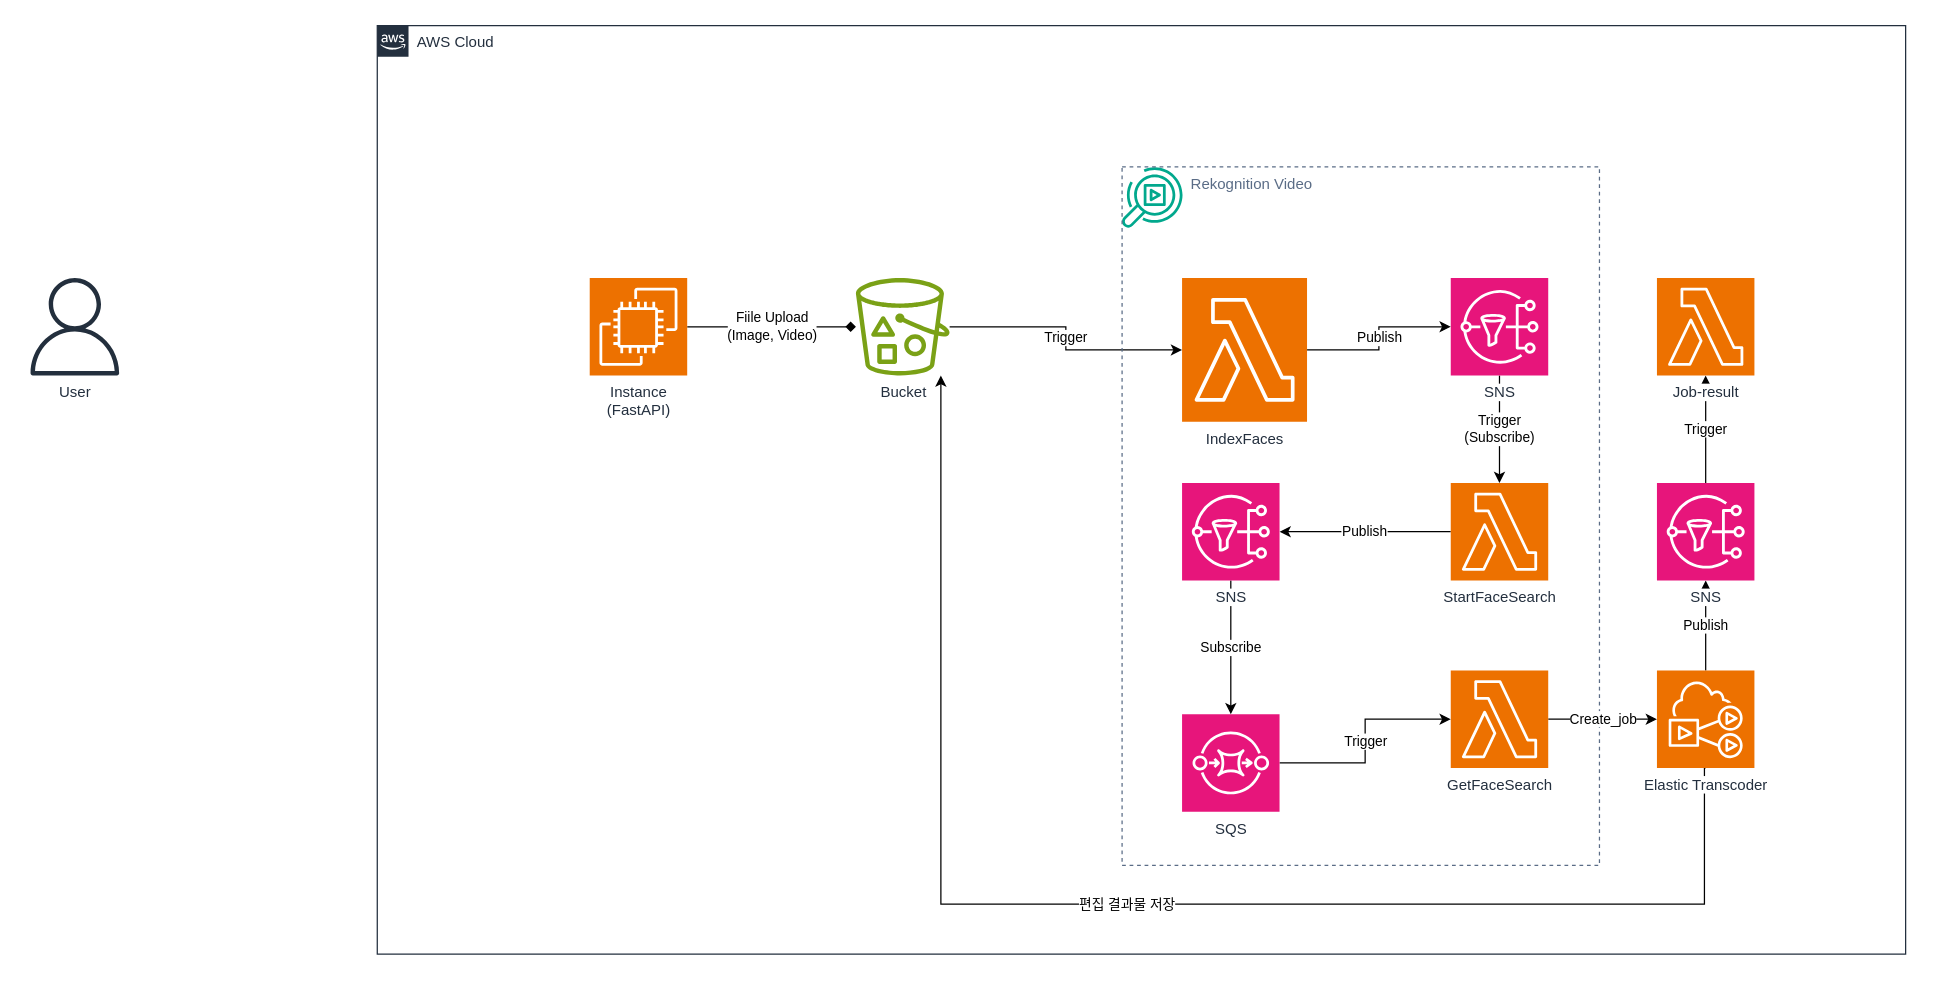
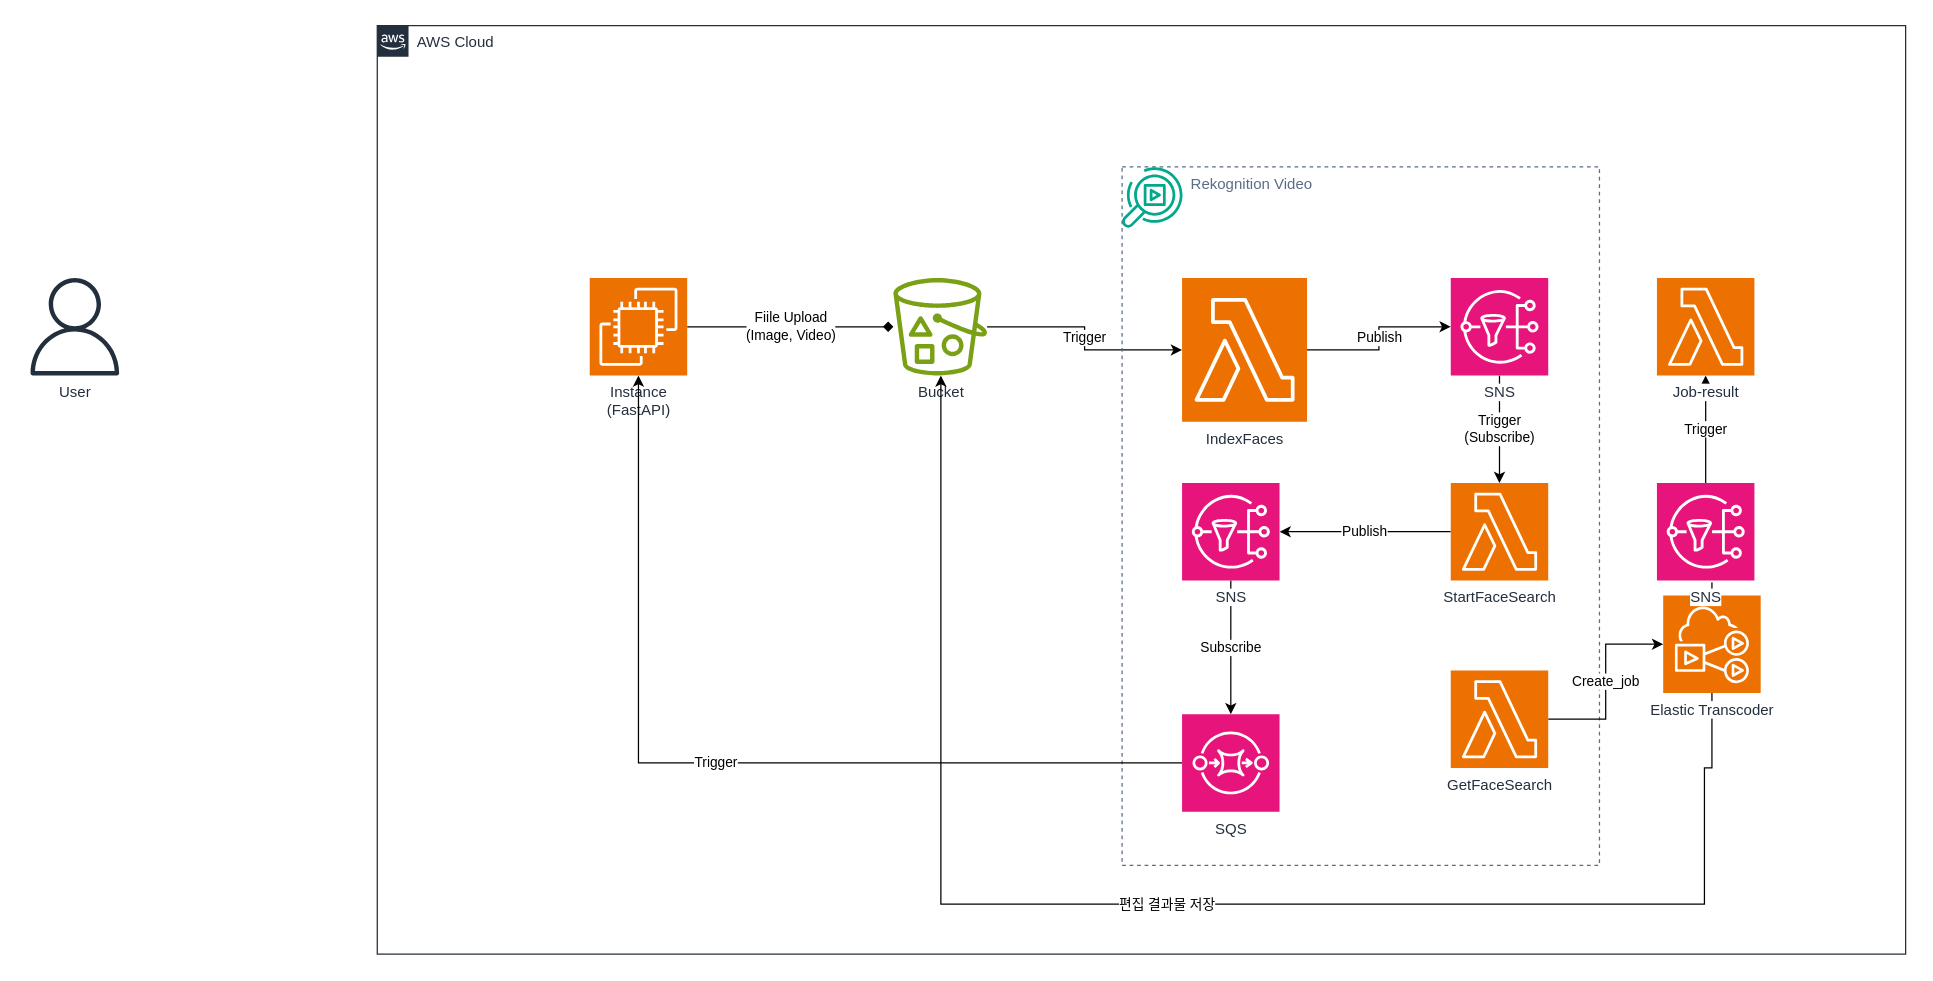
  <mxCell id="0" />
  <mxCell id="1" parent="0" />
  <mxCell id="2" value="AWS Cloud" style="points=[[0,0],[0.25,0],[0.5,0],[0.75,0],[1,0],[1,0.25],[1,0.5],[1,0.75],[1,1],[0.75,1],[0.5,1],[0.25,1],[0,1],[0,0.75],[0,0.5],[0,0.25]];outlineConnect=0;gradientColor=none;html=1;whiteSpace=wrap;fontSize=12;fontStyle=0;container=1;pointerEvents=0;collapsible=0;recursiveResize=0;shape=mxgraph.aws4.group;grIcon=mxgraph.aws4.group_aws_cloud_alt;strokeColor=#232F3E;fillColor=none;verticalAlign=top;align=left;spacingLeft=30;fontColor=#232F3E;dashed=0;" parent="1" vertex="1"><mxGeometry x="301" y="20" width="1223" height="743" as="geometry" /></mxCell>
  <mxCell id="3" value="" style="sketch=0;outlineConnect=0;fontColor=#232F3E;gradientColor=none;fillColor=#01A88D;strokeColor=none;dashed=0;verticalLabelPosition=bottom;verticalAlign=top;align=center;html=1;fontSize=12;fontStyle=0;aspect=fixed;pointerEvents=1;shape=mxgraph.aws4.rekognition_video;labelBackgroundColor=default;labelBorderColor=none;" parent="2" vertex="1"><mxGeometry x="596" y="113" width="48.37" height="49" as="geometry" /></mxCell>
  <mxCell id="4" value="Publish" style="edgeStyle=orthogonalEdgeStyle;rounded=0;orthogonalLoop=1;jettySize=auto;html=1;" parent="2" source="5" target="16" edge="1"><mxGeometry relative="1" as="geometry" /></mxCell>
  <mxCell id="5" value="StartFaceSearch" style="sketch=0;points=[[0,0,0],[0.25,0,0],[0.5,0,0],[0.75,0,0],[1,0,0],[0,1,0],[0.25,1,0],[0.5,1,0],[0.75,1,0],[1,1,0],[0,0.25,0],[0,0.5,0],[0,0.75,0],[1,0.25,0],[1,0.5,0],[1,0.75,0]];outlineConnect=0;fontColor=#232F3E;fillColor=#ED7100;strokeColor=#ffffff;dashed=0;verticalLabelPosition=bottom;verticalAlign=top;align=center;html=1;fontSize=12;fontStyle=0;aspect=fixed;shape=mxgraph.aws4.resourceIcon;resIcon=mxgraph.aws4.lambda;labelBackgroundColor=default;" parent="2" vertex="1"><mxGeometry x="859" y="366" width="78" height="78" as="geometry" /></mxCell>
  <mxCell id="6" value="Trigger" style="edgeStyle=orthogonalEdgeStyle;rounded=0;orthogonalLoop=1;jettySize=auto;html=1;" parent="2" source="7" target="14" edge="1"><mxGeometry relative="1" as="geometry" /></mxCell>
- <mxCell id="7" value="Bucket" style="sketch=0;outlineConnect=0;fontColor=#232F3E;gradientColor=none;fillColor=#7AA116;strokeColor=none;dashed=0;verticalLabelPosition=bottom;verticalAlign=top;align=center;html=1;fontSize=12;fontStyle=0;aspect=fixed;pointerEvents=1;shape=mxgraph.aws4.bucket_with_objects;labelBackgroundColor=default;" parent="2" vertex="1"><mxGeometry x="383" y="202" width="75" height="78" as="geometry" /></mxCell>
+ <mxCell id="7" value="Bucket" style="sketch=0;outlineConnect=0;fontColor=#232F3E;gradientColor=none;fillColor=#7AA116;strokeColor=none;dashed=0;verticalLabelPosition=bottom;verticalAlign=top;align=center;html=1;fontSize=12;fontStyle=0;aspect=fixed;pointerEvents=1;shape=mxgraph.aws4.bucket_with_objects;labelBackgroundColor=default;" parent="2" vertex="1"><mxGeometry x="413" y="202" width="75" height="78" as="geometry" /></mxCell>
  <mxCell id="8" value="Fiile Upload&lt;br&gt;(Image, Video)" style="edgeStyle=orthogonalEdgeStyle;rounded=0;orthogonalLoop=1;jettySize=auto;html=1;endArrow=diamond;" parent="2" source="10" target="7" edge="1"><mxGeometry relative="1" as="geometry" /></mxCell>
  <mxCell id="9" value="&lt;blockquote style=&quot;margin: 0 0 0 40px; border: none; padding: 0px;&quot;&gt;&amp;nbsp; &amp;nbsp; Rekognition Video&lt;/blockquote&gt;" style="fillColor=none;strokeColor=#5A6C86;dashed=1;verticalAlign=top;fontStyle=0;fontColor=#5A6C86;whiteSpace=wrap;html=1;align=left;" parent="2" vertex="1"><mxGeometry x="596" y="113" width="382" height="559" as="geometry" /></mxCell>
  <mxCell id="10" value="Instance&lt;br&gt;(FastAPI)" style="sketch=0;points=[[0,0,0],[0.25,0,0],[0.5,0,0],[0.75,0,0],[1,0,0],[0,1,0],[0.25,1,0],[0.5,1,0],[0.75,1,0],[1,1,0],[0,0.25,0],[0,0.5,0],[0,0.75,0],[1,0.25,0],[1,0.5,0],[1,0.75,0]];outlineConnect=0;fontColor=#232F3E;fillColor=#ED7100;strokeColor=#ffffff;dashed=0;verticalLabelPosition=bottom;verticalAlign=top;align=center;html=1;fontSize=12;fontStyle=0;aspect=fixed;shape=mxgraph.aws4.resourceIcon;resIcon=mxgraph.aws4.ec2;labelBackgroundColor=default;" parent="2" vertex="1"><mxGeometry x="170" y="202" width="78" height="78" as="geometry" /></mxCell>
  <mxCell id="11" value="Trigger&lt;br&gt;(Subscribe)" style="edgeStyle=orthogonalEdgeStyle;rounded=0;orthogonalLoop=1;jettySize=auto;html=1;" parent="2" source="12" target="5" edge="1"><mxGeometry relative="1" as="geometry" /></mxCell>
  <mxCell id="12" value="SNS" style="sketch=0;points=[[0,0,0],[0.25,0,0],[0.5,0,0],[0.75,0,0],[1,0,0],[0,1,0],[0.25,1,0],[0.5,1,0],[0.75,1,0],[1,1,0],[0,0.25,0],[0,0.5,0],[0,0.75,0],[1,0.25,0],[1,0.5,0],[1,0.75,0]];outlineConnect=0;fontColor=#232F3E;fillColor=#E7157B;strokeColor=#ffffff;dashed=0;verticalLabelPosition=bottom;verticalAlign=top;align=center;html=1;fontSize=12;fontStyle=0;aspect=fixed;shape=mxgraph.aws4.resourceIcon;resIcon=mxgraph.aws4.sns;labelBackgroundColor=default;" parent="2" vertex="1"><mxGeometry x="859" y="202" width="78" height="78" as="geometry" /></mxCell>
  <mxCell id="13" value="Publish" style="edgeStyle=orthogonalEdgeStyle;rounded=0;orthogonalLoop=1;jettySize=auto;html=1;" parent="2" source="14" target="12" edge="1"><mxGeometry relative="1" as="geometry" /></mxCell>
  <mxCell id="14" value="IndexFaces" style="sketch=0;points=[[0,0,0],[0.25,0,0],[0.5,0,0],[0.75,0,0],[1,0,0],[0,1,0],[0.25,1,0],[0.5,1,0],[0.75,1,0],[1,1,0],[0,0.25,0],[0,0.5,0],[0,0.75,0],[1,0.25,0],[1,0.5,0],[1,0.75,0]];outlineConnect=0;fontColor=#232F3E;fillColor=#ED7100;strokeColor=#ffffff;dashed=0;verticalLabelPosition=bottom;verticalAlign=top;align=center;html=1;fontSize=12;fontStyle=0;aspect=fixed;shape=mxgraph.aws4.resourceIcon;resIcon=mxgraph.aws4.lambda;" parent="2" vertex="1"><mxGeometry x="644" y="202" width="100" height="115" as="geometry" /></mxCell>
  <mxCell id="15" value="Subscribe" style="edgeStyle=orthogonalEdgeStyle;rounded=0;orthogonalLoop=1;jettySize=auto;html=1;" parent="2" source="16" target="23" edge="1"><mxGeometry relative="1" as="geometry" /></mxCell>
  <mxCell id="16" value="SNS" style="sketch=0;points=[[0,0,0],[0.25,0,0],[0.5,0,0],[0.75,0,0],[1,0,0],[0,1,0],[0.25,1,0],[0.5,1,0],[0.75,1,0],[1,1,0],[0,0.25,0],[0,0.5,0],[0,0.75,0],[1,0.25,0],[1,0.5,0],[1,0.75,0]];outlineConnect=0;fontColor=#232F3E;fillColor=#E7157B;strokeColor=#ffffff;dashed=0;verticalLabelPosition=bottom;verticalAlign=top;align=center;html=1;fontSize=12;fontStyle=0;aspect=fixed;shape=mxgraph.aws4.resourceIcon;resIcon=mxgraph.aws4.sns;labelBackgroundColor=default;" parent="2" vertex="1"><mxGeometry x="644" y="366" width="78" height="78" as="geometry" /></mxCell>
  <mxCell id="17" value="Create_job" style="edgeStyle=orthogonalEdgeStyle;rounded=0;orthogonalLoop=1;jettySize=auto;html=1;" parent="2" source="18" target="21" edge="1"><mxGeometry relative="1" as="geometry" /></mxCell>
  <mxCell id="18" value="GetFaceSearch" style="sketch=0;points=[[0,0,0],[0.25,0,0],[0.5,0,0],[0.75,0,0],[1,0,0],[0,1,0],[0.25,1,0],[0.5,1,0],[0.75,1,0],[1,1,0],[0,0.25,0],[0,0.5,0],[0,0.75,0],[1,0.25,0],[1,0.5,0],[1,0.75,0]];outlineConnect=0;fontColor=#232F3E;fillColor=#ED7100;strokeColor=#ffffff;dashed=0;verticalLabelPosition=bottom;verticalAlign=top;align=center;html=1;fontSize=12;fontStyle=0;aspect=fixed;shape=mxgraph.aws4.resourceIcon;resIcon=mxgraph.aws4.lambda;labelBackgroundColor=default;" parent="2" vertex="1"><mxGeometry x="859" y="516" width="78" height="78" as="geometry" /></mxCell>
  <mxCell id="19" value="편집 결과물 저장" style="edgeStyle=orthogonalEdgeStyle;rounded=0;orthogonalLoop=1;jettySize=auto;html=1;exitX=0.5;exitY=1;exitDx=0;exitDy=0;exitPerimeter=0;" parent="2" source="21" target="7" edge="1"><mxGeometry relative="1" as="geometry"><Array as="points"><mxPoint x="1062" y="594" /><mxPoint x="1062" y="703" /><mxPoint x="451" y="703" /></Array></mxGeometry></mxCell>
  <mxCell id="20" value="Publish" style="edgeStyle=orthogonalEdgeStyle;rounded=0;orthogonalLoop=1;jettySize=auto;html=1;" edge="1" parent="2" source="21" target="25"><mxGeometry relative="1" as="geometry" /></mxCell>
- <mxCell id="21" value="Elastic Transcoder" style="sketch=0;points=[[0,0,0],[0.25,0,0],[0.5,0,0],[0.75,0,0],[1,0,0],[0,1,0],[0.25,1,0],[0.5,1,0],[0.75,1,0],[1,1,0],[0,0.25,0],[0,0.5,0],[0,0.75,0],[1,0.25,0],[1,0.5,0],[1,0.75,0]];outlineConnect=0;fontColor=#232F3E;fillColor=#ED7100;strokeColor=#ffffff;dashed=0;verticalLabelPosition=bottom;verticalAlign=top;align=center;html=1;fontSize=12;fontStyle=0;aspect=fixed;shape=mxgraph.aws4.resourceIcon;resIcon=mxgraph.aws4.elastic_transcoder;labelBackgroundColor=default;" parent="2" vertex="1"><mxGeometry x="1024" y="516" width="78" height="78" as="geometry" /></mxCell>
- <mxCell id="22" value="Trigger" style="edgeStyle=orthogonalEdgeStyle;rounded=0;orthogonalLoop=1;jettySize=auto;html=1;" parent="2" source="23" target="18" edge="1"><mxGeometry relative="1" as="geometry" /></mxCell>
+ <mxCell id="21" value="Elastic Transcoder" style="sketch=0;points=[[0,0,0],[0.25,0,0],[0.5,0,0],[0.75,0,0],[1,0,0],[0,1,0],[0.25,1,0],[0.5,1,0],[0.75,1,0],[1,1,0],[0,0.25,0],[0,0.5,0],[0,0.75,0],[1,0.25,0],[1,0.5,0],[1,0.75,0]];outlineConnect=0;fontColor=#232F3E;fillColor=#ED7100;strokeColor=#ffffff;dashed=0;verticalLabelPosition=bottom;verticalAlign=top;align=center;html=1;fontSize=12;fontStyle=0;aspect=fixed;shape=mxgraph.aws4.resourceIcon;resIcon=mxgraph.aws4.elastic_transcoder;labelBackgroundColor=default;" parent="2" vertex="1"><mxGeometry x="1029" y="456" width="78" height="78" as="geometry" /></mxCell>
+ <mxCell id="22" value="Trigger" style="edgeStyle=orthogonalEdgeStyle;rounded=0;orthogonalLoop=1;jettySize=auto;html=1;" parent="2" source="23" target="10" edge="1"><mxGeometry relative="1" as="geometry" /></mxCell>
  <mxCell id="23" value="SQS" style="sketch=0;points=[[0,0,0],[0.25,0,0],[0.5,0,0],[0.75,0,0],[1,0,0],[0,1,0],[0.25,1,0],[0.5,1,0],[0.75,1,0],[1,1,0],[0,0.25,0],[0,0.5,0],[0,0.75,0],[1,0.25,0],[1,0.5,0],[1,0.75,0]];outlineConnect=0;fontColor=#232F3E;fillColor=#E7157B;strokeColor=#ffffff;dashed=0;verticalLabelPosition=bottom;verticalAlign=top;align=center;html=1;fontSize=12;fontStyle=0;aspect=fixed;shape=mxgraph.aws4.resourceIcon;resIcon=mxgraph.aws4.sqs;" parent="2" vertex="1"><mxGeometry x="644" y="551" width="78" height="78" as="geometry" /></mxCell>
  <mxCell id="24" value="Trigger" style="edgeStyle=orthogonalEdgeStyle;rounded=0;orthogonalLoop=1;jettySize=auto;html=1;" edge="1" parent="2" source="25" target="26"><mxGeometry relative="1" as="geometry" /></mxCell>
  <mxCell id="25" value="SNS" style="sketch=0;points=[[0,0,0],[0.25,0,0],[0.5,0,0],[0.75,0,0],[1,0,0],[0,1,0],[0.25,1,0],[0.5,1,0],[0.75,1,0],[1,1,0],[0,0.25,0],[0,0.5,0],[0,0.75,0],[1,0.25,0],[1,0.5,0],[1,0.75,0]];outlineConnect=0;fontColor=#232F3E;fillColor=#E7157B;strokeColor=#ffffff;dashed=0;verticalLabelPosition=bottom;verticalAlign=top;align=center;html=1;fontSize=12;fontStyle=0;aspect=fixed;shape=mxgraph.aws4.resourceIcon;resIcon=mxgraph.aws4.sns;labelBackgroundColor=default;" vertex="1" parent="2"><mxGeometry x="1024" y="366" width="78" height="78" as="geometry" /></mxCell>
  <mxCell id="26" value="Job-result" style="sketch=0;points=[[0,0,0],[0.25,0,0],[0.5,0,0],[0.75,0,0],[1,0,0],[0,1,0],[0.25,1,0],[0.5,1,0],[0.75,1,0],[1,1,0],[0,0.25,0],[0,0.5,0],[0,0.75,0],[1,0.25,0],[1,0.5,0],[1,0.75,0]];outlineConnect=0;fontColor=#232F3E;fillColor=#ED7100;strokeColor=#ffffff;dashed=0;verticalLabelPosition=bottom;verticalAlign=top;align=center;html=1;fontSize=12;fontStyle=0;aspect=fixed;shape=mxgraph.aws4.resourceIcon;resIcon=mxgraph.aws4.lambda;labelBackgroundColor=default;" vertex="1" parent="2"><mxGeometry x="1024" y="202" width="78" height="78" as="geometry" /></mxCell>
  <mxCell id="27" value="User" style="sketch=0;outlineConnect=0;fontColor=#232F3E;gradientColor=none;fillColor=#232F3D;strokeColor=none;dashed=0;verticalLabelPosition=bottom;verticalAlign=top;align=center;html=1;fontSize=12;fontStyle=0;aspect=fixed;pointerEvents=1;shape=mxgraph.aws4.user;" parent="1" vertex="1"><mxGeometry x="20" y="222" width="78" height="78" as="geometry" /></mxCell>
